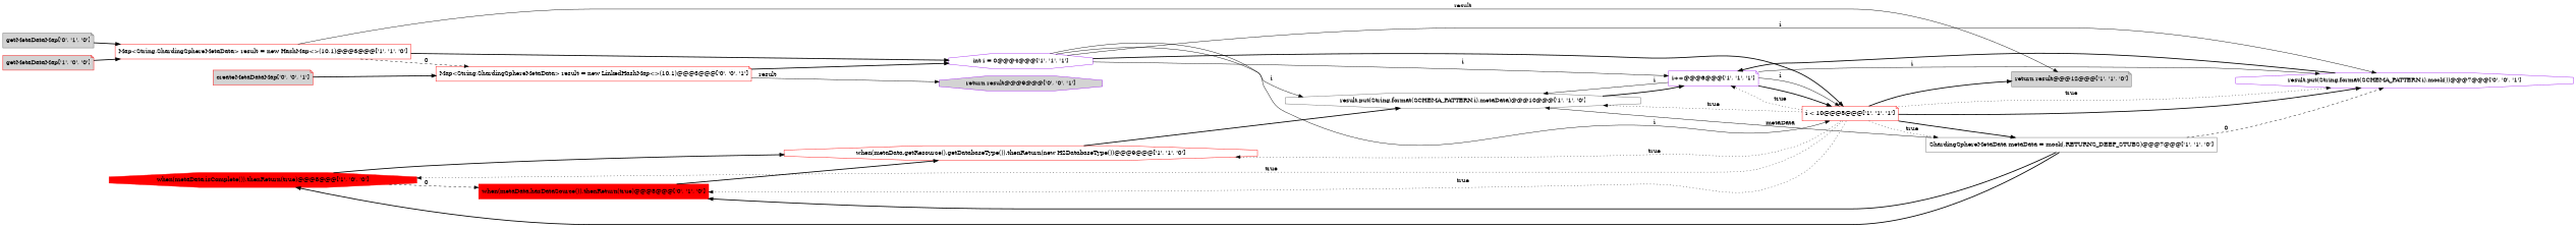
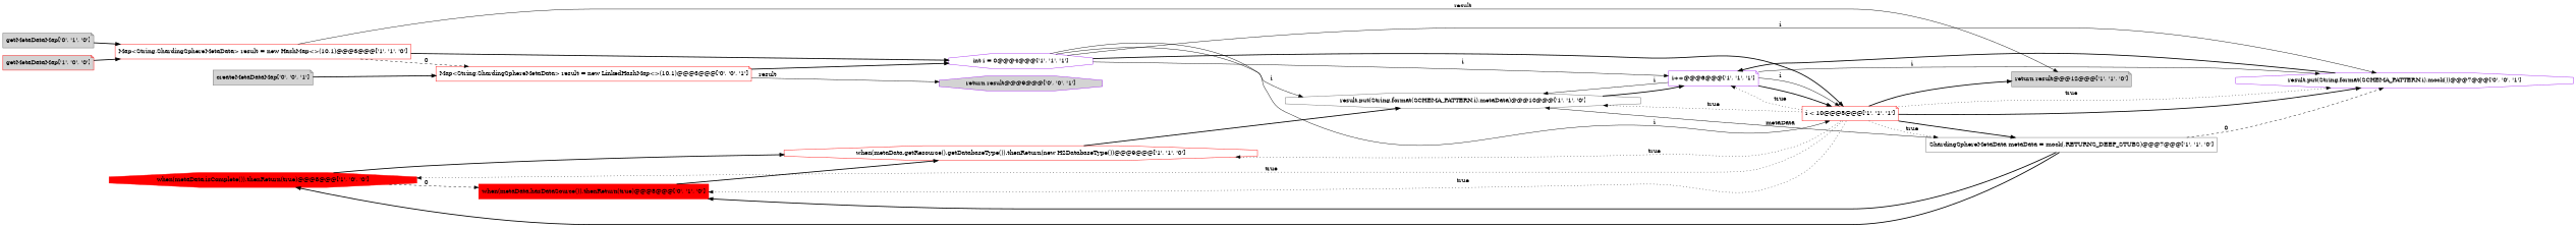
  digraph {
    fontname="DejaVu Serif"
    rankdir=LR
    node [color=red fillcolor=white fontname="DejaVu Serif" shape=note style=filled]
    edge [fontname="DejaVu Serif" style=bold]
    n1 [fillcolor=red label="when(metaData.isComplete()).thenReturn(true)@@@8@@@['1', '0', '0']" shape=octagon]
    n2 [fillcolor=red label="when(metaData.hasDataSource()).thenReturn(true)@@@8@@@['0', '1', '0']" shape=box]
    n3 [label="when(metaData.getResource().getDatabaseType()).thenReturn(new H2DatabaseType())@@@9@@@['1', '1', '0']" shape=octagon]
    n4 [color=gray40 label="result.put(String.format(SCHEMA_PATTERN,i),metaData)@@@10@@@['1', '1', '0']" shape=octagon]
    n5 [color=gray40 fillcolor=lightgray label="getMetaDataMap['0', '1', '0']"]
    n6 [label="Map<String,ShardingSphereMetaData> result = new HashMap<>(10,1)@@@3@@@['1', '1', '0']" shape=box]
    n7 [color=gray40 fillcolor=lightgray label="return result@@@12@@@['1', '1', '0']"]
    n8 [label="Map<String,ShardingSphereMetaData> result = new LinkedHashMap<>(10,1)@@@3@@@['0', '0', '1']"]
    n9 [color=purple label="int i = 0@@@4@@@['1', '1', '1']" shape=octagon]
    n10 [color=purple label="i++@@@6@@@['1', '1', '1']"]
    n11 [color=purple label="result.put(String.format(SCHEMA_PATTERN,i),mock())@@@7@@@['0', '0', '1']" shape=octagon]
    n12 [label="i < 10@@@5@@@['1', '1', '1']"]
    n13 [color=gray40 label="ShardingSphereMetaData metaData = mock(,RETURNS_DEEP_STUBS)@@@7@@@['1', '1', '0']" shape=box]
    n14 [color=purple fillcolor=lightgray label="return result@@@9@@@['0', '0', '1']" shape=octagon]
-   n15 [fillcolor=lightgray label="createMetaDataMap['0', '0', '1']"]
+   n15 [color=gray40 fillcolor=lightgray label="createMetaDataMap['0', '0', '1']"]
    n16 [fillcolor=lightgray label="getMetaDataMap['1', '0', '0']"]
    n1 -> n2 [label=0 style=dashed]
    n1 -> n3
    n2 -> n3
    n3 -> n4
    n4 -> n10
    n5 -> n6
    n6 -> n7 [label=result style=solid]
    n6 -> n8 [label=0 style=dashed]
    n6 -> n9
    n8 -> n9
    n8 -> n14 [label=result style=solid]
    n9 -> n4 [label=i style=solid]
    n9 -> n10 [label=i style=solid]
    n9 -> n11 [label=i style=solid]
    n9 -> n12
    n9 -> n12 [label=i style=solid]
    n10 -> n4 [label=i style=solid]
    n10 -> n11 [label=i style=solid]
    n10 -> n12 [label=i style=solid]
    n10 -> n12
    n11 -> n10
    n12 -> n1 [label=true style=dotted]
    n12 -> n2 [label=true style=dotted]
    n12 -> n3 [label=true style=dotted]
    n12 -> n4 [label=true style=dotted]
    n12 -> n7
    n12 -> n10 [label=true style=dotted]
    n12 -> n11 [label=true style=dotted]
    n12 -> n11
    n12 -> n13
    n12 -> n13 [label=true style=dotted]
    n13 -> n1
    n13 -> n2
    n13 -> n4 [label=metaData style=solid]
    n13 -> n11 [label=0 style=dashed]
    n15 -> n8
    n16 -> n6
  }
